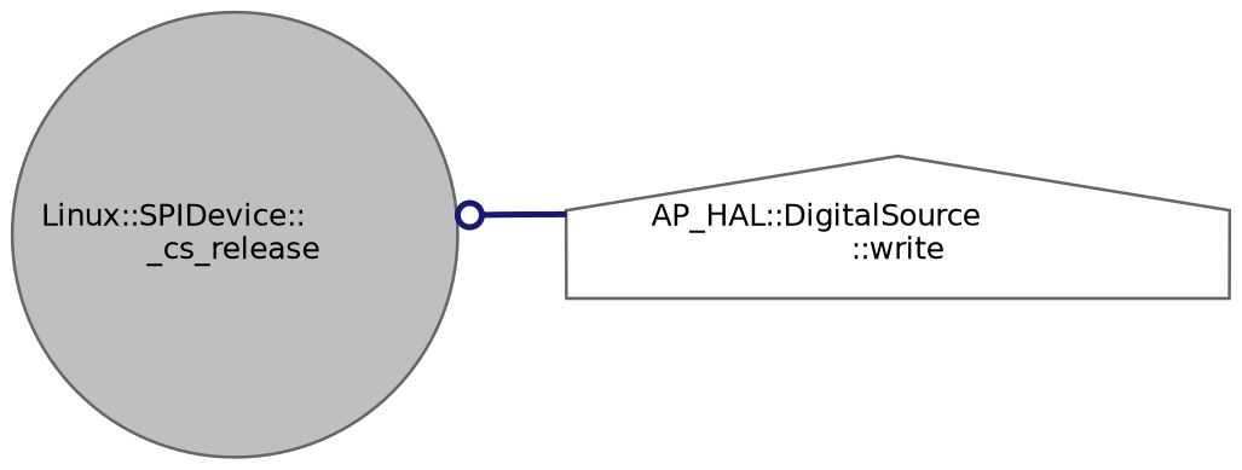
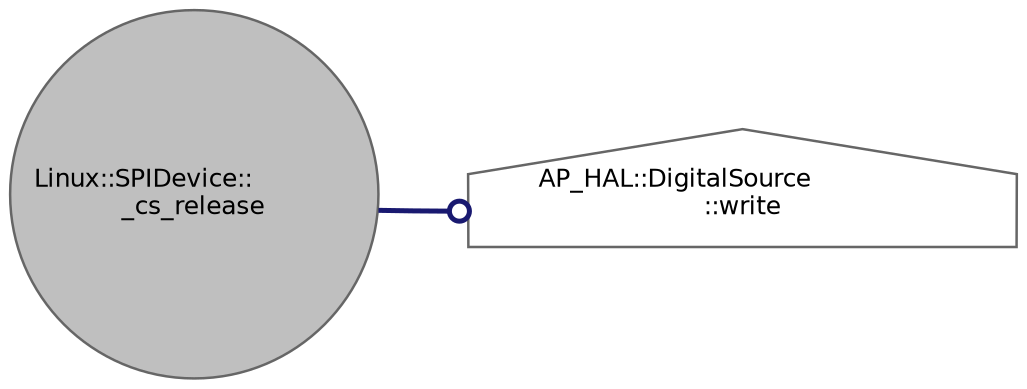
  digraph {
    rankdir=LR
    node [color=gray40 fontname=Helvetica fontsize=10 style=filled]
    n1 [fillcolor=grey75 fontcolor=black height=0.2 label="Linux::SPIDevice::\l_cs_release" shape=circle width=0.4]
    n2 [fillcolor=white height=0.2 label="AP_HAL::DigitalSource\l::write" shape=house width=0.4]
-   n2 -> n1 [color=midnightblue fontname=Helvetica fontsize=10 labelfontname=Helvetica labelfontsize=10 style=bold arrowhead=odot]
+   n1 -> n2 [color=midnightblue fontname=Helvetica fontsize=10 labelfontname=Helvetica labelfontsize=10 style=bold arrowhead=odot]
  }
